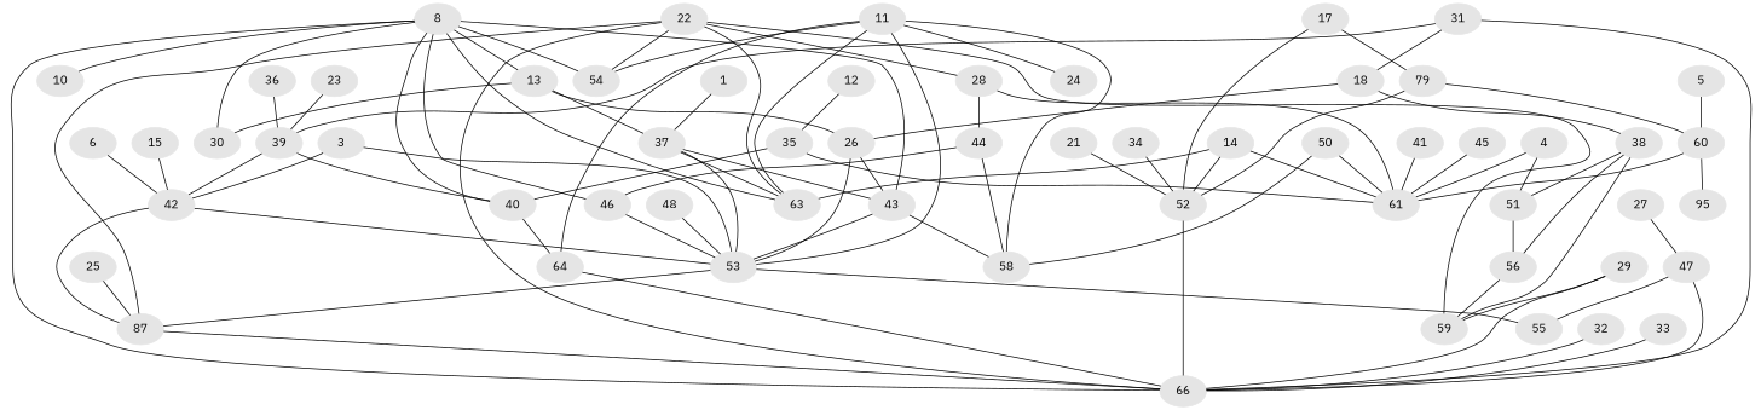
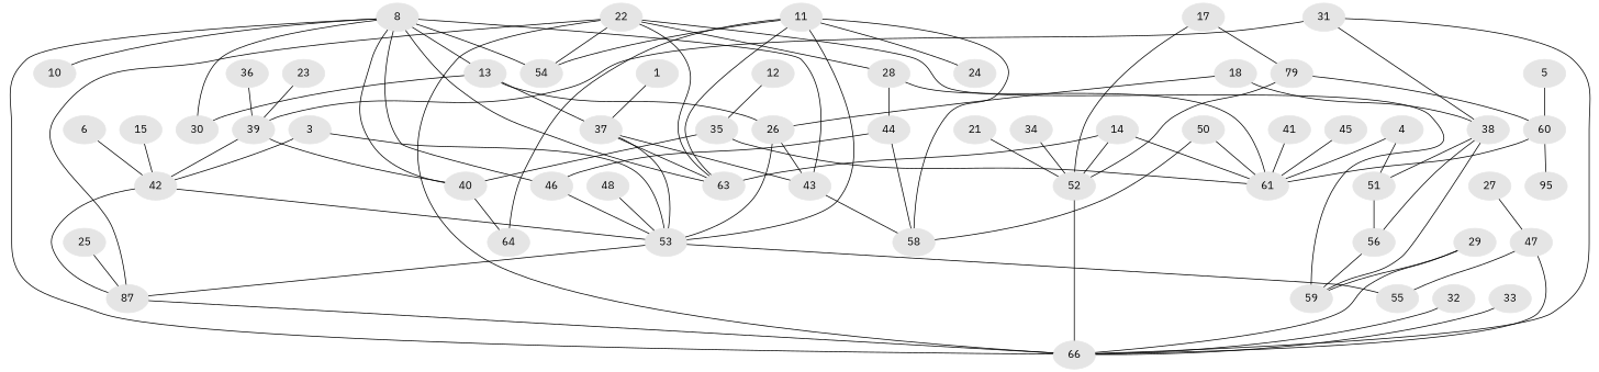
  graph {
    fontname="IBM Plex Sans"
    node [color=gray90 fontname="IBM Plex Sans" style=filled]
    edge [fontname="IBM Plex Sans" weight=1.0]
    1
    37
    53
    43
    63
    3
    42
    n8 [label=87]
    55
    4
    51
    61
    56
    5
    60
    n16 [label=95]
    6
    38
    59
    8
    10
    13
    30
    40
    46
    54
    66
    26
    64
    58
    11
    24
    12
    35
    14
    52
    15
    17
    n39 [label=79]
    18
    21
    22
    28
    44
    23
    39
    25
    27
    47
    29
    31
    32
    33
    34
    36
    41
    45
    48
    50
    1 -- 37
    37 -- 53
    37 -- 43
    37 -- 63
    53 -- n8
    53 -- 55
-   43 -- 53
    43 -- 58
    3 -- 53
    3 -- 42
    42 -- 53
    42 -- n8
    n8 -- 66
    4 -- 51
    4 -- 61
    51 -- 56
    56 -- 59
    5 -- 60
    60 -- 61
    60 -- n16
    6 -- 42
    38 -- 51
    38 -- 56
    38 -- 59
    8 -- 43
    8 -- 63
    8 -- 10
    8 -- 13
    8 -- 30
    8 -- 40
    8 -- 46
    8 -- 54 [weight=3.0]
    8 -- 66 [weight=2.0]
    13 -- 37
    13 -- 30
    13 -- 26
    40 -- 64
    46 -- 53
    26 -- 53
    26 -- 43
-   64 -- 66
    11 -- 53
    11 -- 63
    11 -- 54
    11 -- 64
    11 -- 58
    11 -- 24
    12 -- 35
    35 -- 61
    35 -- 40
    14 -- 63
    14 -- 61
    14 -- 52
    52 -- 66
    15 -- 42
    17 -- 52
    17 -- n39
    n39 -- 60
    n39 -- 52
    18 -- 38
    18 -- 26
    21 -- 52
    22 -- 63
    22 -- n8
    22 -- 59
    22 -- 54
    22 -- 66
    22 -- 28
    28 -- 61
    28 -- 44
    44 -- 46
    44 -- 58
    23 -- 39
    39 -- 42
    39 -- 40
    25 -- n8
    27 -- 47
    47 -- 55
    47 -- 66
    29 -- 59
    29 -- 66
-   31 -- 18
+   31 -- 38
    31 -- 66
    31 -- 39
    32 -- 66
    33 -- 66
    34 -- 52
    36 -- 39
    41 -- 61
    45 -- 61
    48 -- 53
    50 -- 61
    50 -- 58
  }
